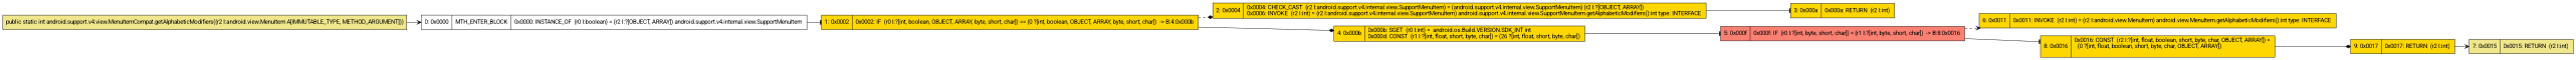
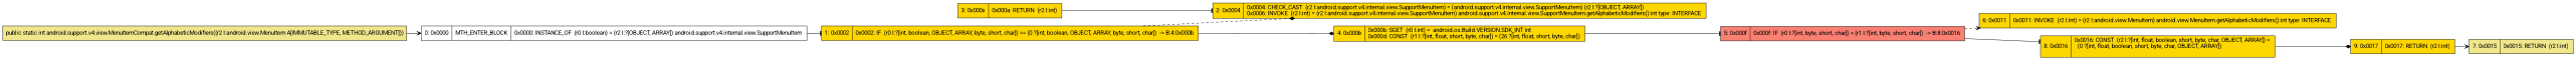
  digraph {
    fontname=Roboto
    rankdir=LR
    node [fillcolor=gold fontname=Roboto shape=record style=filled]
    edge [arrowhead=tee fontname=Roboto]
    n1 [fillcolor=white label="{0\:\ 0x0000|MTH_ENTER_BLOCK\l|0x0000: INSTANCE_OF  (r0 I:boolean) = (r2 I:?[OBJECT, ARRAY]) android.support.v4.internal.view.SupportMenuItem \l}"]
    n2 [label="{1\:\ 0x0002|0x0002: IF  (r0 I:?[int, boolean, OBJECT, ARRAY, byte, short, char]) == (0 ?[int, boolean, OBJECT, ARRAY, byte, short, char])  \-\> B:4:0x000b \l}"]
    n3 [label="{2\:\ 0x0004|0x0004: CHECK_CAST  (r2 I:android.support.v4.internal.view.SupportMenuItem) = (android.support.v4.internal.view.SupportMenuItem) (r2 I:?[OBJECT, ARRAY]) \l0x0006: INVOKE  (r2 I:int) = (r2 I:android.support.v4.internal.view.SupportMenuItem) android.support.v4.internal.view.SupportMenuItem.getAlphabeticModifiers():int type: INTERFACE \l}"]
    n4 [label="{4\:\ 0x000b|0x000b: SGET  (r0 I:int) =  android.os.Build.VERSION.SDK_INT int \l0x000d: CONST  (r1 I:?[int, float, short, byte, char]) = (26 ?[int, float, short, byte, char]) \l}"]
    n5 [label="{3\:\ 0x000a|0x000a: RETURN  (r2 I:int) \l}"]
    n6 [fillcolor=salmon label="{5\:\ 0x000f|0x000f: IF  (r0 I:?[int, byte, short, char]) \< (r1 I:?[int, byte, short, char])  \-\> B:8:0x0016 \l}"]
    n7 [label="{6\:\ 0x0011|0x0011: INVOKE  (r2 I:int) = (r2 I:android.view.MenuItem) android.view.MenuItem.getAlphabeticModifiers():int type: INTERFACE \l}"]
    n8 [label="{8\:\ 0x0016|0x0016: CONST  (r2 I:?[int, float, boolean, short, byte, char, OBJECT, ARRAY]) = \l  (0 ?[int, float, boolean, short, byte, char, OBJECT, ARRAY])\l \l}"]
    n9 [label="{9\:\ 0x0017|0x0017: RETURN  (r2 I:int) \l}"]
    n10 [fillcolor=khaki label="{7\:\ 0x0015|0x0015: RETURN  (r2 I:int) \l}"]
    n11 [fillcolor=khaki label="{public static int android.support.v4.view.MenuItemCompat.getAlphabeticModifiers((r2 I:android.view.MenuItem A[IMMUTABLE_TYPE, METHOD_ARGUMENT])) }"]
    n1 -> n2
    n2 -> n3 [arrowhead=diamond style=dashed]
    n2 -> n4 [arrowhead=diamond]
-   n3 -> n5
+   n5 -> n3
    n4 -> n6
    n6 -> n7 [arrowhead=vee style=dashed]
    n6 -> n8
    n8 -> n9 [arrowhead=diamond]
    n9 -> n10 [arrowhead=vee]
    n11 -> n1 [arrowhead=vee]
  }
